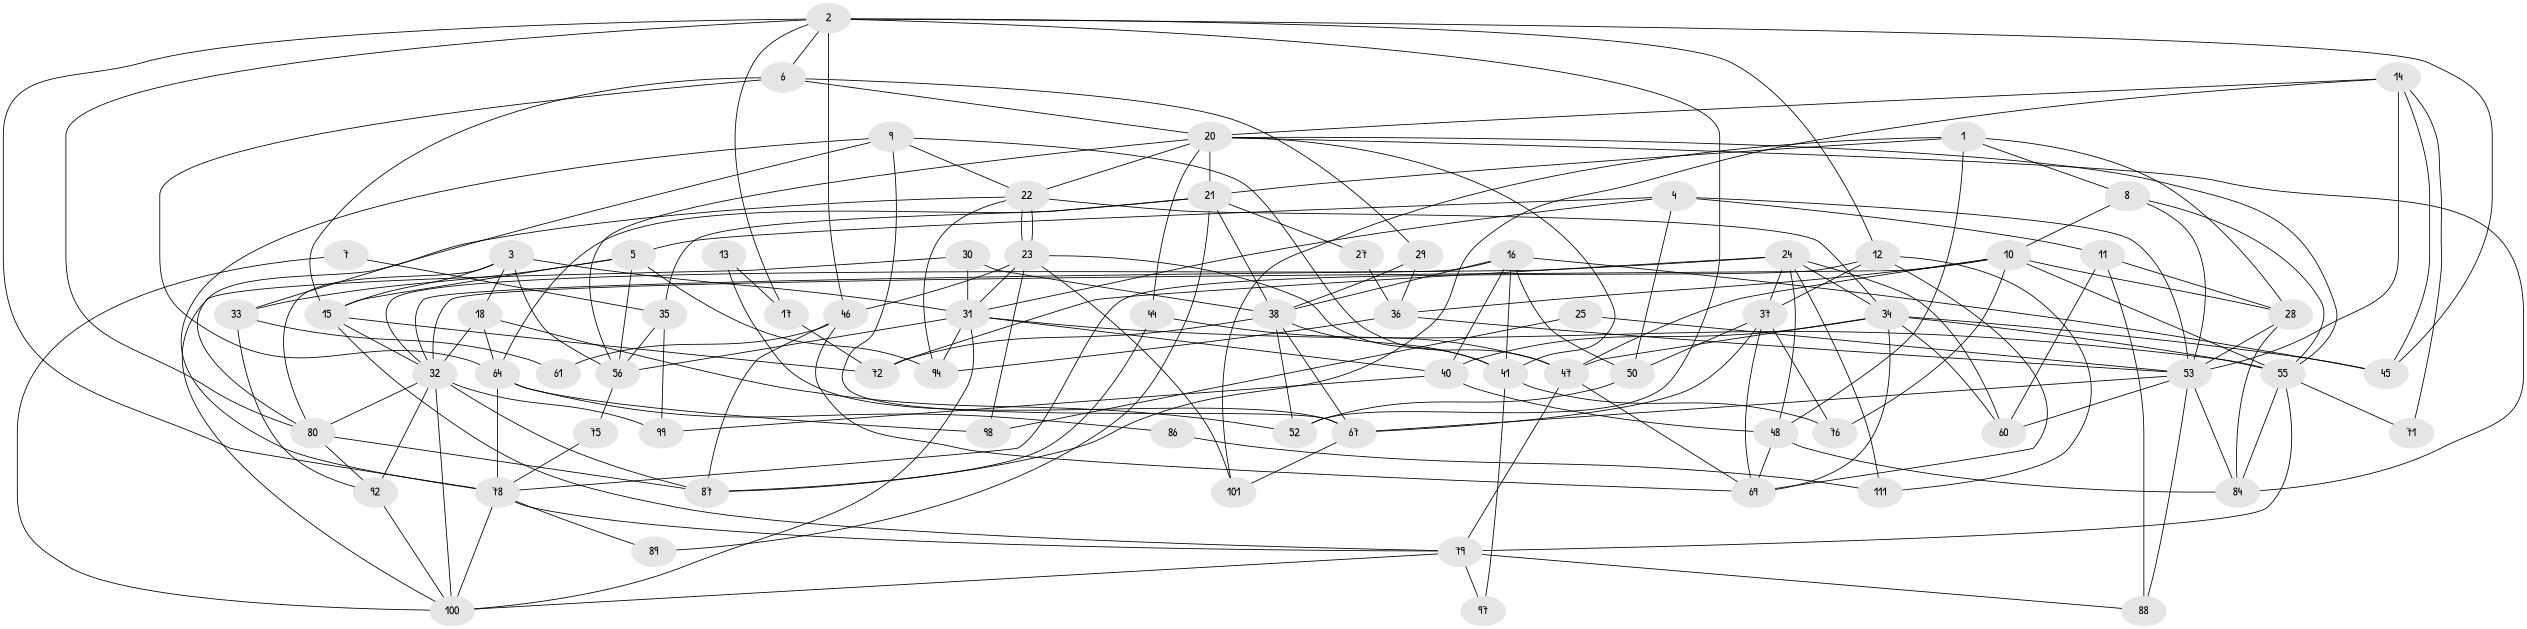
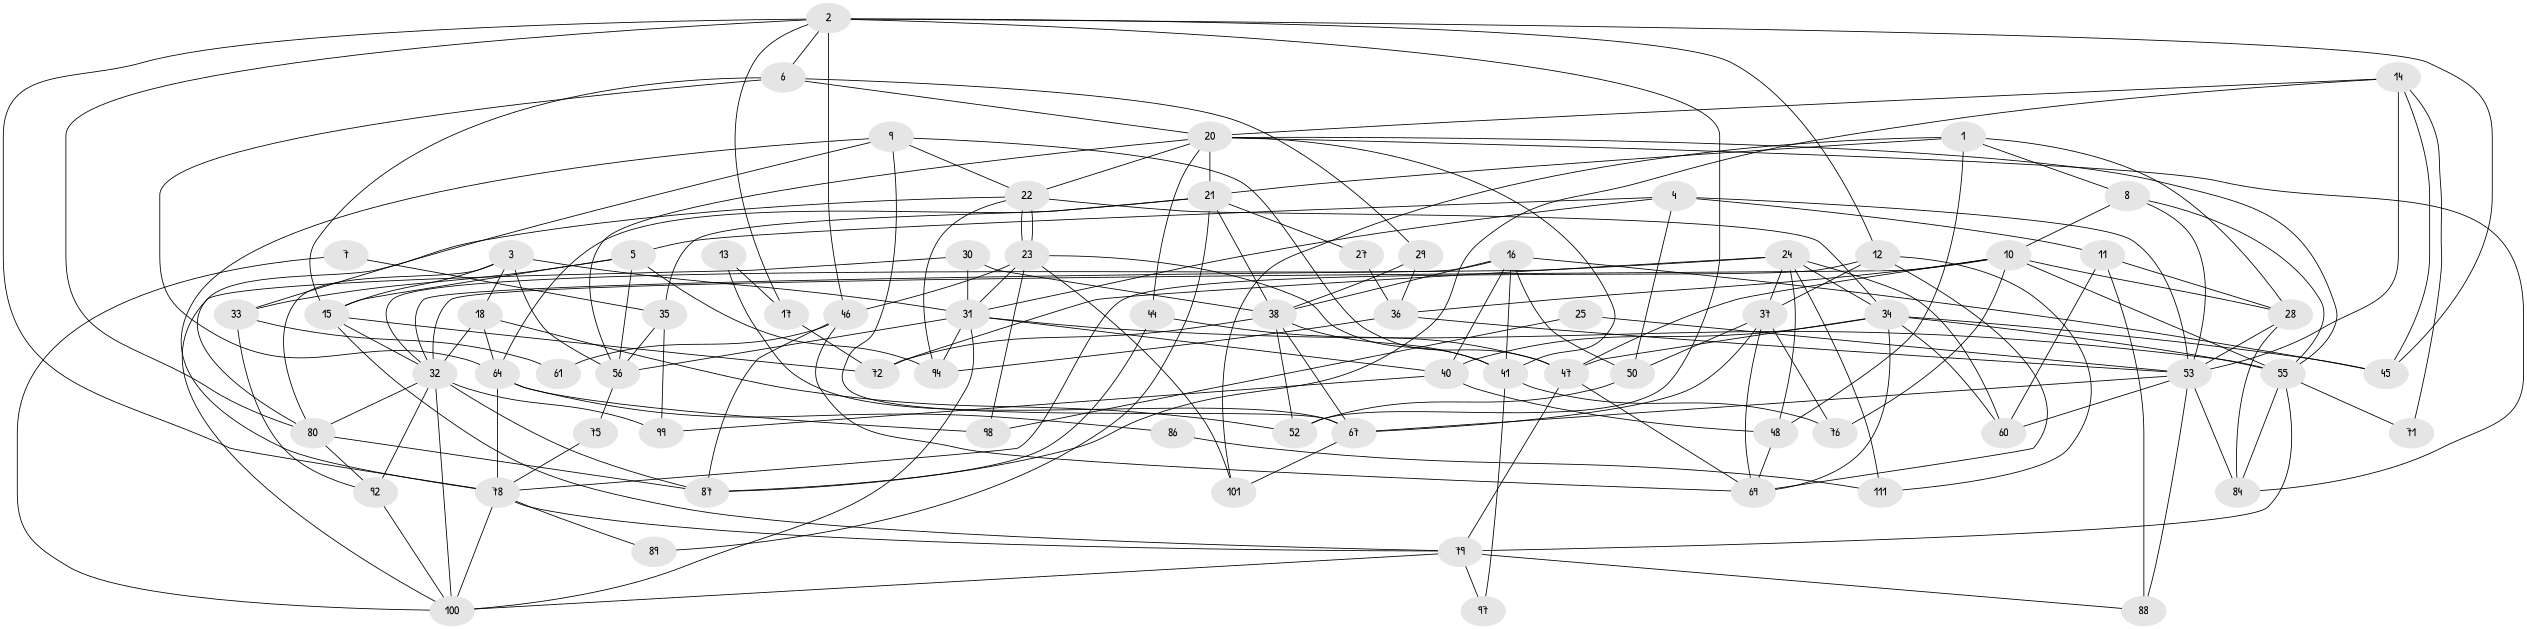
  graph {
    fontname="Patrick Hand"
    node [color=gray90 fontname="Patrick Hand" style=filled]
    edge [fontname="Patrick Hand"]
    1 [super="+39"]
    8 [super="+63"]
    21 [super="+93"]
    28 [super="+82"]
    n5 [label=48 super="+54"]
    101
    53 [super="+85"]
    10 [super="+26"]
    55 [super="+91"]
    64
    35
    38 [super="+102"]
    27
    89
    84
    69 [super="+103"]
    2 [super="+19"]
    6 [super="+77"]
    12
    17
    45 [super="+58"]
    46 [super="+90"]
    52 [super="+59"]
    78 [super="+112"]
    80
    15 [super="+49"]
    20 [super="+73"]
    29 [super="+48"]
    37 [super="+106"]
    111
    72
    87
    61
    100
    79 [super="+96"]
    92
    3 [super="+65"]
    18
    31 [super="+95"]
    56 [super="+68"]
    32 [super="+43"]
    94 [super="+105"]
    40 [super="+62"]
    75
    4 [super="+57"]
    5 [super="+107"]
    11
    50
    33 [super="+109"]
    60
    88
    67 [super="+74"]
    22 [super="+108"]
    41 [super="+83"]
    44
    36
    98
    86
    7 [super="+66"]
    99
    47
    76
    71
    9 [super="+110"]
    23 [super="+104"]
    34
    13
    14 [super="+51"]
    97
    16 [super="+70"]
    24 [super="+81"]
    25
    30
    1 -- 8
    1 -- 21
    1 -- 28
    1 -- n5
    1 -- 101
    8 -- 53
    8 -- 10
    8 -- 55
    21 -- 64
    21 -- 35
    21 -- 38
    21 -- 27
    21 -- 89
    28 -- 53
    28 -- 84
-   n5 -- 84
    n5 -- 69
    53 -- 84
    53 -- 60
    53 -- 88
    53 -- 67
    10 -- 28
    10 -- 55
    10 -- 32
    10 -- 36
    10 -- 47
    10 -- 76
    55 -- 84
    55 -- 79
    55 -- 71
    64 -- 78
    64 -- 98
    64 -- 86
    35 -- 56
    35 -- 99
    38 -- 52
    38 -- 72
    38 -- 67
    38 -- 41
    27 -- 36
    2 -- 6
    2 -- 12
    2 -- 17
    2 -- 45
    2 -- 46 [weight=2]
    2 -- 52
    2 -- 78
    2 -- 80
    6 -- 64
    6 -- 15
    6 -- 20
    6 -- 29
    12 -- 69
    12 -- 78
    12 -- 37
    12 -- 111
    17 -- 72
    46 -- 69
    46 -- 87
    46 -- 61
    78 -- 89
    78 -- 100
    78 -- 79
    80 -- 87
    80 -- 92
    15 -- 72
    15 -- 79
    15 -- 32
    20 -- 21
    20 -- 55
    20 -- 84
    20 -- 56
    20 -- 22
    20 -- 41
    20 -- 44
    29 -- 38
    29 -- 36
    37 -- 69
    37 -- 50
    37 -- 67
    37 -- 76
    79 -- 100
    79 -- 88
    79 -- 97
    92 -- 100
    3 -- 80
    3 -- 15
    3 -- 18
    3 -- 31
    3 -- 56
    18 -- 64
    18 -- 52
    18 -- 32
    31 -- 55 [weight=2]
    31 -- 100
    31 -- 56
    31 -- 94
    31 -- 40
    56 -- 75
    32 -- 80
    32 -- 87
    32 -- 100
    32 -- 92
    32 -- 99
    40 -- n5
    40 -- 99
    75 -- 78
    4 -- 53
    4 -- 31
    4 -- 5
    4 -- 11
    4 -- 50
    5 -- 15
    5 -- 56
    5 -- 94
    5 -- 33
    11 -- 28
    11 -- 60
    11 -- 88
    50 -- 52
    33 -- 61
    33 -- 92
    67 -- 101
    22 -- 80
    22 -- 94
    22 -- 23
    22 -- 23
    22 -- 34
    41 -- 76
    41 -- 97
    44 -- 87
    44 -- 47
    36 -- 53
    36 -- 94
    86 -- 111
    7 -- 35 [weight=2]
    7 -- 100
    47 -- 69
    47 -- 79
    9 -- 78
    9 -- 33
    9 -- 67
    9 -- 22
    9 -- 47
    23 -- 101 [weight=2]
    23 -- 46
    23 -- 31
    23 -- 41
    23 -- 98
    34 -- 55
    34 -- 69
    34 -- 45
    34 -- 40
    34 -- 60
    34 -- 47
    13 -- 17
    13 -- 67
    14 -- 53
    14 -- 45
    14 -- 20
    14 -- 87
    14 -- 71
    16 -- 38
    16 -- 45
    16 -- 32
    16 -- 40
    16 -- 50
    16 -- 41
    24 -- n5
    24 -- 37
    24 -- 111
    24 -- 72
    24 -- 32
    24 -- 60
    24 -- 34
    25 -- 53
    25 -- 98
    30 -- 38
    30 -- 100
    30 -- 31
  }
